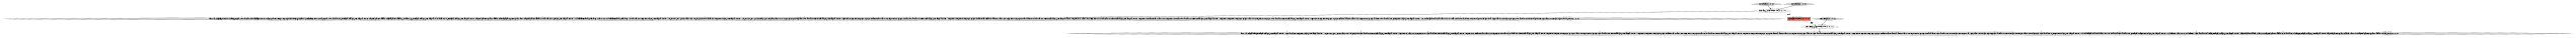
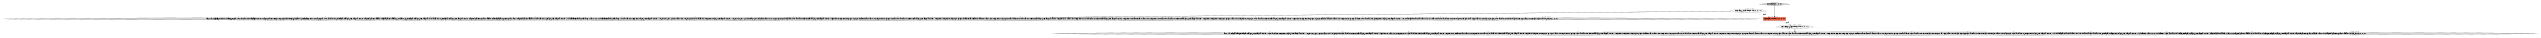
  digraph {
    fontname="DejaVu Sans"
    node [fillcolor=lightgray fontname="DejaVu Sans" shape=ellipse style=filled]
    edge [fontname="DejaVu Sans" style=bold]
-   n1 [label="compressed['1', '0', '0']" shape=diamond]
    n2 [fillcolor=white label="compress = true@@@3@@@['1', '1', '0']"]
    n3 [fillcolor=tomato label="Stat stat@@@2@@@['0', '0', '1']" shape=box]
    n4 [label="return new CreateBackgroundModeStatACLable(){@Override public CreateBackgroundModeACLable storingStatIn(Stat stat){storingStat = statreturn asCreateBackgroundModeACLable()}@Override public ACLCreateModePathAndBytesable<String> creatingParentsIfNeeded(){createParentsIfNeeded = truereturn asACLCreateModePathAndBytesable()}@Override public ACLCreateModePathAndBytesable<String> creatingParentContainersIfNeeded(){setCreateParentsAsContainers()return creatingParentsIfNeeded()}@Override public ACLPathAndBytesable<String> withProtectedEphemeralSequential(){return this.withProtectedEphemeralSequential()}@Override public BackgroundPathAndBytesable<String> withACL(List<ACL> aclList){return this.withACL(aclList)}@Override public BackgroundPathAndBytesable<String> withACL(List<ACL> aclList,boolean applyToParents){return this.withACL(aclList,applyToParents)}@Override public ErrorListenerPathAndBytesable<String> inBackground(BackgroundCallback callback,Object context){return this.inBackground(callback,context)}@Override public ErrorListenerPathAndBytesable<String> inBackground(BackgroundCallback callback,Object context,Executor executor){return this.inBackground(callback,context,executor)}@Override public ErrorListenerPathAndBytesable<String> inBackground(){return this.inBackground()}@Override public ErrorListenerPathAndBytesable<String> inBackground(Object context){return this.inBackground(context)}@Override public ErrorListenerPathAndBytesable<String> inBackground(BackgroundCallback callback){return this.inBackground(callback)}@Override public ErrorListenerPathAndBytesable<String> inBackground(BackgroundCallback callback,Executor executor){return this.inBackground(callback,executor)}@Override public ACLBackgroundPathAndBytesable<String> withMode(CreateMode mode){return this.withMode(mode)}@Override public String forPath(String path,byte(( data){return this.forPath(path,data)}@Override public String forPath(String path){return this.forPath(path)}}@@@4@@@['1', '1', '0']"]
    n5 [fillcolor=white label="storingStat = stat@@@3@@@['0', '0', '1']"]
    n6 [label="return new CreateProtectACLCreateModePathAndBytesable<String>(){@Override public BackgroundPathAndBytesable<String> withACL(List<ACL> aclList){return this.withACL(aclList)}@Override public ErrorListenerPathAndBytesable<String> inBackground(){return this.inBackground()}@Override public ErrorListenerPathAndBytesable<String> inBackground(Object context){return this.inBackground(context)}@Override public ErrorListenerPathAndBytesable<String> inBackground(BackgroundCallback callback){return this.inBackground(callback)}@Override public ErrorListenerPathAndBytesable<String> inBackground(BackgroundCallback callback,Object context){return this.inBackground(callback,context)}@Override public ErrorListenerPathAndBytesable<String> inBackground(BackgroundCallback callback,Executor executor){return this.inBackground(callback,executor)}@Override public ErrorListenerPathAndBytesable<String> inBackground(BackgroundCallback callback,Object context,Executor executor){return this.inBackground(callback,context,executor)}@Override public String forPath(String path,byte(( data){return this.forPath(path,data)}@Override public String forPath(String path){return this.forPath(path)}@Override public ACLBackgroundPathAndBytesable<String> withMode(CreateMode mode){return this.withMode(mode)}@Override public ACLCreateModeBackgroundPathAndBytesable<String> withProtection(){return this.withProtection()}@Override public ProtectACLCreateModePathAndBytesable<String> creatingParentsIfNeeded(){return this.creatingParentsIfNeeded()}@Override public ProtectACLCreateModePathAndBytesable<String> creatingParentContainersIfNeeded(){return this.creatingParentContainersIfNeeded()}}@@@4@@@['0', '0', '1']"]
-   n7 [label="storingStatIn['0', '0', '1']" shape=diamond]
    n8 [label="compressed['0', '1', '0']" shape=diamond]
-   n1 -> n2
    n2 -> n3 [label=true style=dotted]
    n2 -> n4
-   n3 -> n5 [label=stat style=solid]
+   n3 -> n5 [label=true style=solid]
    n5 -> n6
-   n7 -> n5
-   n8 -> n2
+   n8 -> n3
  }
